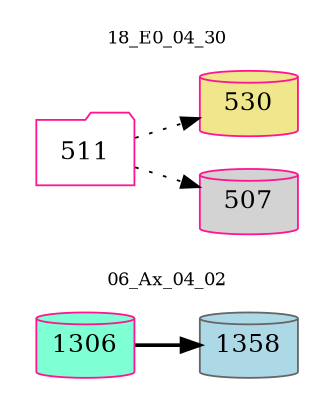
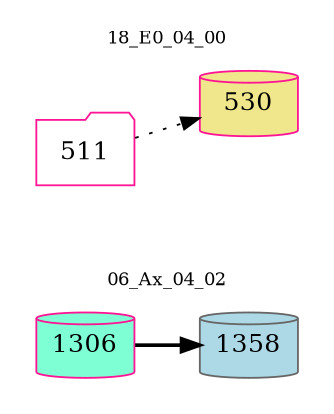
  digraph {
    rankdir=LR
    node [color=deeppink shape=cylinder style=filled]
    edge [color=black style=dotted]
    n1 [fillcolor=aquamarine label=1306]
    n2 [color=gray40 fillcolor=lightblue label=1358]
    n3 [fillcolor=white label=511 shape=folder]
-   n4 [fillcolor=lightgrey label=507]
    n5 [fillcolor=khaki label=530]
    subgraph cluster_1 {
      color=white
      fontsize=10
      label="06_Ax_04_02"
      n1
      n2
    }
    subgraph cluster_2 {
      color=white
      fontsize=10
-     label="18_E0_04_30"
+     label="18_E0_04_00"
      n3
-     n4
      n5
    }
    n1 -> n2 [style=bold]
-   n3 -> n4
    n3 -> n5
  }
